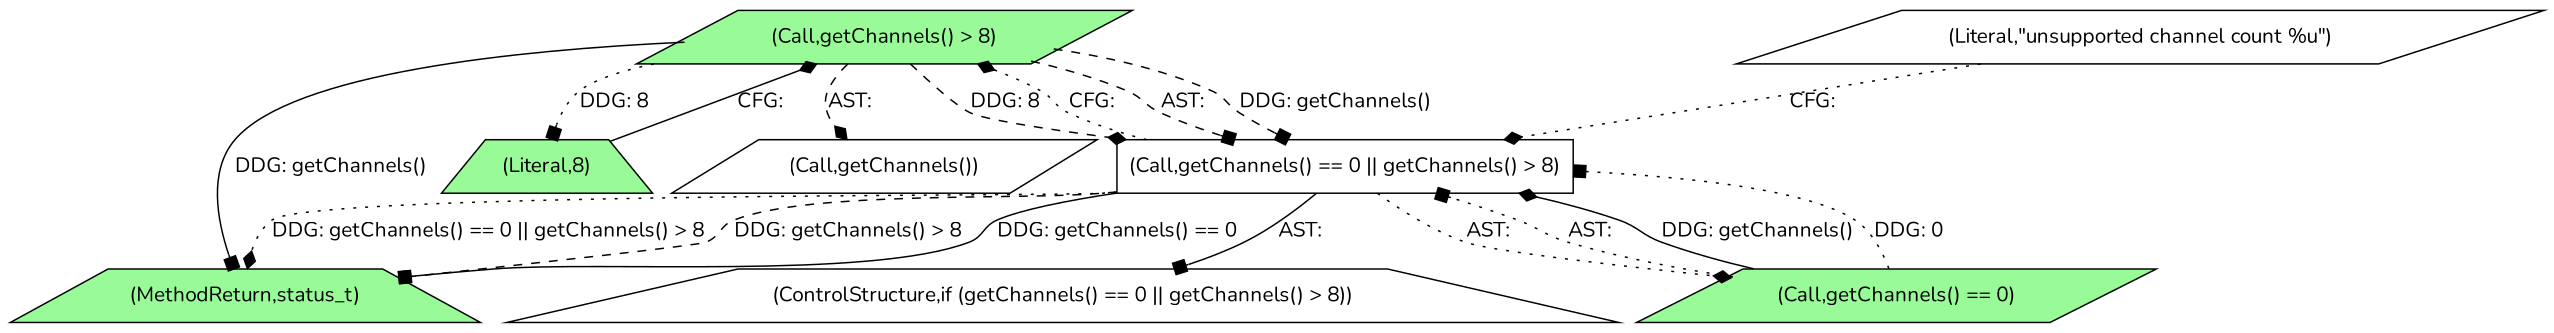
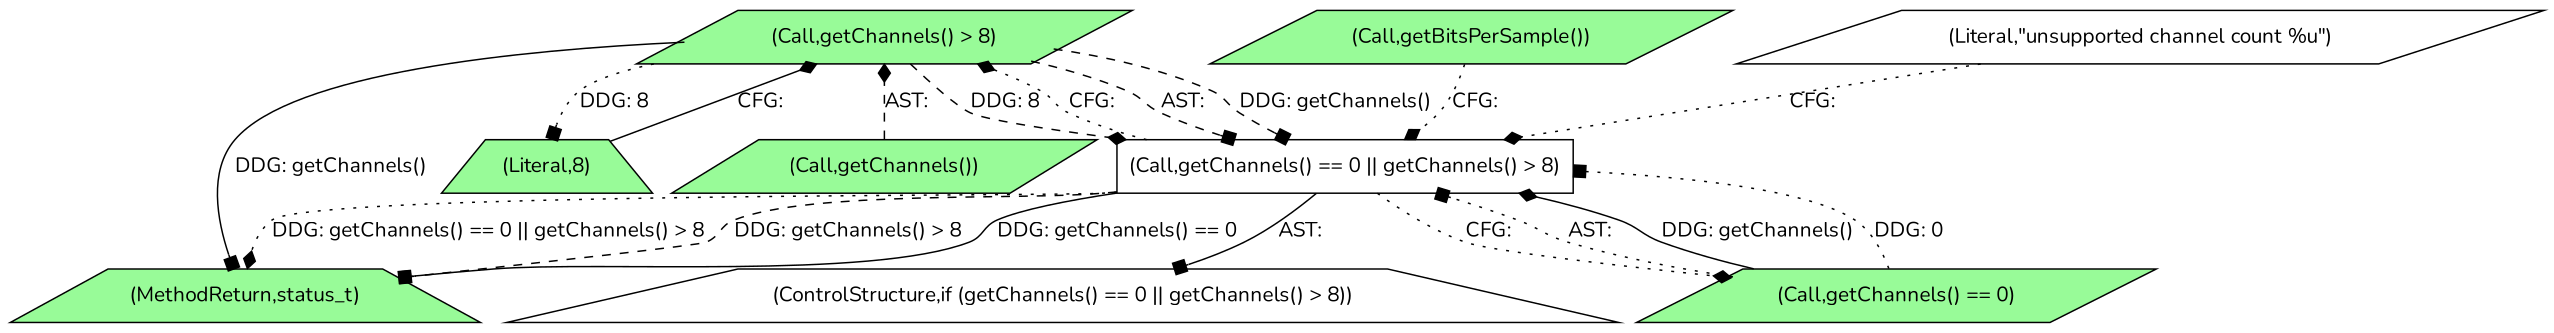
  digraph {
    fontname=Nunito
    node [fillcolor=palegreen fontname=Nunito shape=parallelogram style=filled]
    edge [arrowhead=box fontname=Nunito style=dotted]
    n1 [label="(Call,getChannels() > 8)"]
    n2 [fillcolor=white label="(Call,getChannels() == 0 || getChannels() > 8)" shape=box]
    n3 [label="(MethodReturn,status_t)" shape=trapezium]
    n4 [label="(Literal,8)" shape=trapezium]
    n5 [fillcolor=white label="(ControlStructure,if (getChannels() == 0 || getChannels() > 8))" shape=trapezium]
    n6 [label="(Call,getChannels() == 0)"]
+   n7 [label="(Call,getBitsPerSample())"]
    n8 [fillcolor=white label="(Literal,\"unsupported channel count %u\")"]
-   n9 [fillcolor=white label="(Call,getChannels())"]
+   n9 [label="(Call,getChannels())"]
    n1 -> n2 [label="AST: " style=dashed]
    n1 -> n2 [label="DDG: getChannels()" style=dashed]
    n1 -> n2 [arrowhead=diamond label="DDG: 8" style=dashed]
    n1 -> n3 [label="DDG: getChannels()" style=solid]
    n1 -> n4 [label="DDG: 8"]
    n2 -> n1 [arrowhead=diamond label="CFG: "]
    n2 -> n3 [label="DDG: getChannels() == 0" style=solid]
    n2 -> n3 [arrowhead=diamond label="DDG: getChannels() == 0 || getChannels() > 8"]
    n2 -> n3 [label="DDG: getChannels() > 8" style=dashed]
    n2 -> n5 [label="AST: " style=solid]
-   n2 -> n6 [arrowhead=diamond label="AST: "]
+   n2 -> n6 [arrowhead=diamond label="CFG: "]
    n4 -> n1 [arrowhead=diamond label="CFG: " style=solid]
    n6 -> n2 [label="AST: "]
    n6 -> n2 [arrowhead=diamond label="DDG: getChannels()" style=solid]
    n6 -> n2 [label="DDG: 0"]
+   n7 -> n2 [arrowhead=diamond label="CFG: "]
    n8 -> n2 [arrowhead=diamond label="CFG: "]
-   n1 -> n9 [arrowhead=diamond label="AST: " style=dashed]
+   n9 -> n1 [arrowhead=diamond label="AST: " style=dashed]
  }
